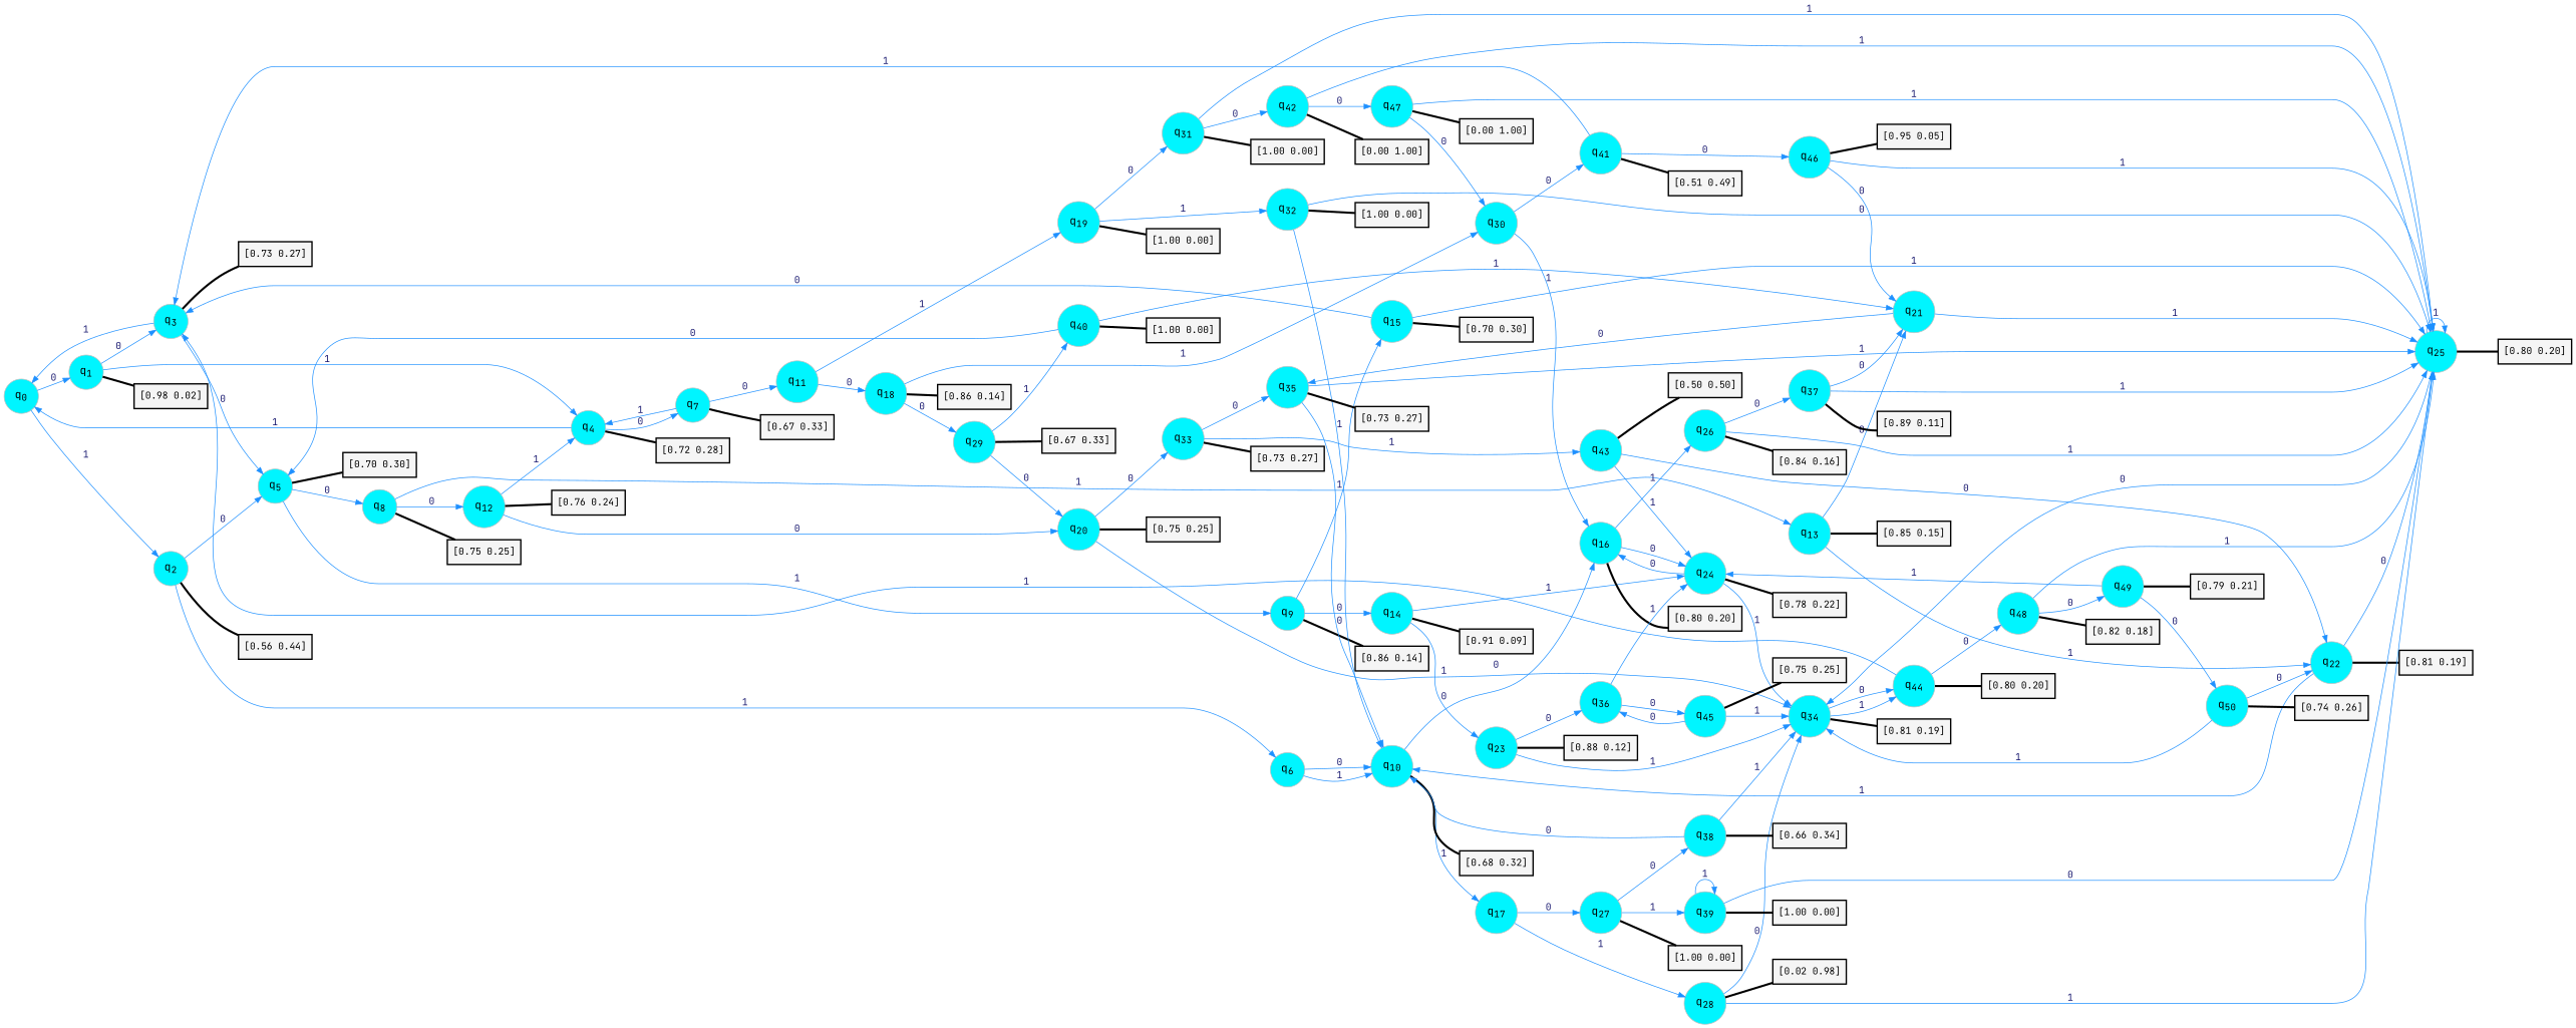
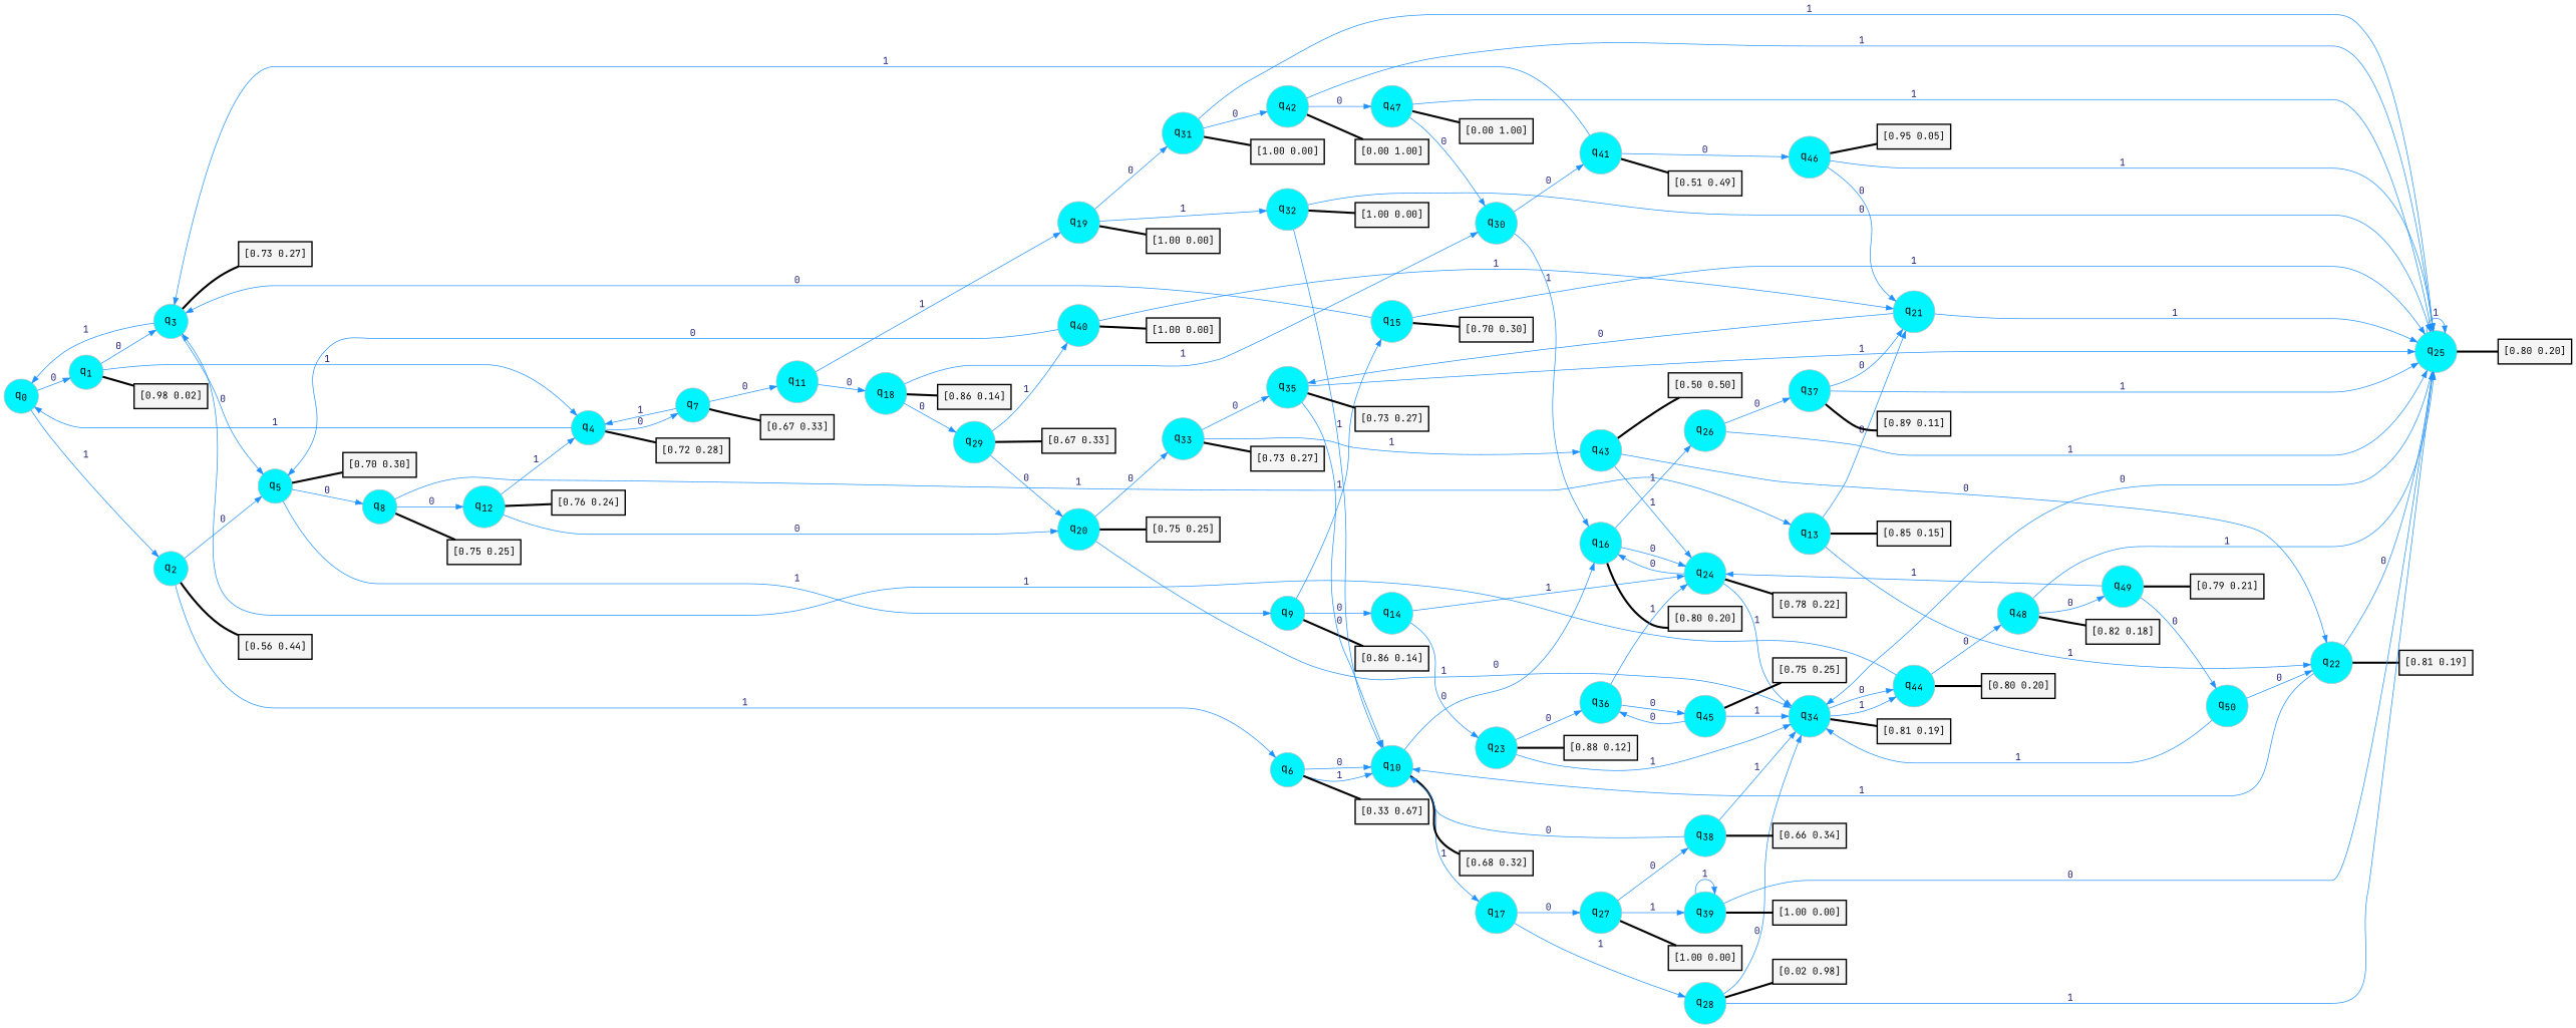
  digraph {
    fontname="JetBrains Mono"
    rankdir=LR
    node [color=gray fillcolor=turquoise1 fontcolor=black fontname="JetBrains Mono" fontsize=16 fontweight=bold shape=circle style=filled]
    edge [arrowsize=1 color=dodgerblue1 fontcolor=midnightblue fontname="JetBrains Mono" fontweight=bold penwidth=1 style=solid weight=20]
    n1 [label=<q<SUB>0</SUB>>]
    n2 [label=<q<SUB>1</SUB>>]
    n3 [label=<q<SUB>2</SUB>>]
    n4 [label=<q<SUB>3</SUB>>]
    n5 [label=<q<SUB>4</SUB>>]
    n6 [color=black fillcolor=whitesmoke fontsize=14 label="[0.98 0.02]" penwidth=2 shape=box]
    n7 [label=<q<SUB>5</SUB>>]
    n8 [label=<q<SUB>6</SUB>>]
    n9 [color=black fillcolor=whitesmoke fontsize=14 label="[0.56 0.44]" penwidth=2 shape=box]
    n10 [color=black fillcolor=whitesmoke fontsize=14 label="[0.73 0.27]" penwidth=2 shape=box]
    n11 [label=<q<SUB>7</SUB>>]
    n12 [color=black fillcolor=whitesmoke fontsize=14 label="[0.72 0.28]" penwidth=2 shape=box]
    n13 [label=<q<SUB>8</SUB>>]
    n14 [label=<q<SUB>9</SUB>>]
    n15 [color=black fillcolor=whitesmoke fontsize=14 label="[0.70 0.30]" penwidth=2 shape=box]
    n16 [label=<q<SUB>10</SUB>>]
+   n17 [color=black fillcolor=whitesmoke fontsize=14 label="[0.33 0.67]" penwidth=2 shape=box]
    n18 [label=<q<SUB>11</SUB>>]
    n19 [color=black fillcolor=whitesmoke fontsize=14 label="[0.67 0.33]" penwidth=2 shape=box]
    n20 [label=<q<SUB>12</SUB>>]
    n21 [label=<q<SUB>13</SUB>>]
    n22 [color=black fillcolor=whitesmoke fontsize=14 label="[0.75 0.25]" penwidth=2 shape=box]
    n23 [label=<q<SUB>14</SUB>>]
    n24 [label=<q<SUB>15</SUB>>]
    n25 [color=black fillcolor=whitesmoke fontsize=14 label="[0.86 0.14]" penwidth=2 shape=box]
    n26 [label=<q<SUB>16</SUB>>]
    n27 [label=<q<SUB>17</SUB>>]
    n28 [color=black fillcolor=whitesmoke fontsize=14 label="[0.68 0.32]" penwidth=2 shape=box]
    n29 [label=<q<SUB>18</SUB>>]
    n30 [label=<q<SUB>19</SUB>>]
    n31 [label=<q<SUB>20</SUB>>]
    n32 [color=black fillcolor=whitesmoke fontsize=14 label="[0.76 0.24]" penwidth=2 shape=box]
    n33 [label=<q<SUB>21</SUB>>]
    n34 [label=<q<SUB>22</SUB>>]
    n35 [color=black fillcolor=whitesmoke fontsize=14 label="[0.85 0.15]" penwidth=2 shape=box]
    n36 [label=<q<SUB>23</SUB>>]
    n37 [label=<q<SUB>24</SUB>>]
-   n38 [color=black fillcolor=whitesmoke fontsize=14 label="[0.91 0.09]" penwidth=2 shape=box]
    n39 [label=<q<SUB>25</SUB>>]
    n40 [color=black fillcolor=whitesmoke fontsize=14 label="[0.70 0.30]" penwidth=2 shape=box]
    n41 [label=<q<SUB>26</SUB>>]
    n42 [color=black fillcolor=whitesmoke fontsize=14 label="[0.80 0.20]" penwidth=2 shape=box]
    n43 [label=<q<SUB>27</SUB>>]
    n44 [label=<q<SUB>28</SUB>>]
    n45 [label=<q<SUB>29</SUB>>]
    n46 [label=<q<SUB>30</SUB>>]
    n47 [color=black fillcolor=whitesmoke fontsize=14 label="[0.86 0.14]" penwidth=2 shape=box]
    n48 [label=<q<SUB>31</SUB>>]
    n49 [label=<q<SUB>32</SUB>>]
    n50 [color=black fillcolor=whitesmoke fontsize=14 label="[1.00 0.00]" penwidth=2 shape=box]
    n51 [label=<q<SUB>33</SUB>>]
    n52 [label=<q<SUB>34</SUB>>]
    n53 [color=black fillcolor=whitesmoke fontsize=14 label="[0.75 0.25]" penwidth=2 shape=box]
    n54 [label=<q<SUB>35</SUB>>]
    n55 [color=black fillcolor=whitesmoke fontsize=14 label="[0.81 0.19]" penwidth=2 shape=box]
    n56 [label=<q<SUB>36</SUB>>]
    n57 [color=black fillcolor=whitesmoke fontsize=14 label="[0.88 0.12]" penwidth=2 shape=box]
    n58 [color=black fillcolor=whitesmoke fontsize=14 label="[0.78 0.22]" penwidth=2 shape=box]
    n59 [color=black fillcolor=whitesmoke fontsize=14 label="[0.80 0.20]" penwidth=2 shape=box]
    n60 [label=<q<SUB>37</SUB>>]
-   n61 [color=black fillcolor=whitesmoke fontsize=14 label="[0.84 0.16]" penwidth=2 shape=box]
    n62 [label=<q<SUB>38</SUB>>]
    n63 [label=<q<SUB>39</SUB>>]
    n64 [color=black fillcolor=whitesmoke fontsize=14 label="[1.00 0.00]" penwidth=2 shape=box]
    n65 [color=black fillcolor=whitesmoke fontsize=14 label="[0.02 0.98]" penwidth=2 shape=box]
    n66 [label=<q<SUB>40</SUB>>]
    n67 [color=black fillcolor=whitesmoke fontsize=14 label="[0.67 0.33]" penwidth=2 shape=box]
    n68 [label=<q<SUB>41</SUB>>]
    n69 [label=<q<SUB>42</SUB>>]
    n70 [color=black fillcolor=whitesmoke fontsize=14 label="[1.00 0.00]" penwidth=2 shape=box]
    n71 [color=black fillcolor=whitesmoke fontsize=14 label="[1.00 0.00]" penwidth=2 shape=box]
    n72 [label=<q<SUB>43</SUB>>]
    n73 [color=black fillcolor=whitesmoke fontsize=14 label="[0.73 0.27]" penwidth=2 shape=box]
    n74 [label=<q<SUB>44</SUB>>]
    n75 [color=black fillcolor=whitesmoke fontsize=14 label="[0.81 0.19]" penwidth=2 shape=box]
    n76 [color=black fillcolor=whitesmoke fontsize=14 label="[0.73 0.27]" penwidth=2 shape=box]
    n77 [label=<q<SUB>45</SUB>>]
    n78 [color=black fillcolor=whitesmoke fontsize=14 label="[0.89 0.11]" penwidth=2 shape=box]
    n79 [color=black fillcolor=whitesmoke fontsize=14 label="[0.66 0.34]" penwidth=2 shape=box]
    n80 [color=black fillcolor=whitesmoke fontsize=14 label="[1.00 0.00]" penwidth=2 shape=box]
    n81 [color=black fillcolor=whitesmoke fontsize=14 label="[1.00 0.00]" penwidth=2 shape=box]
    n82 [label=<q<SUB>46</SUB>>]
    n83 [color=black fillcolor=whitesmoke fontsize=14 label="[0.51 0.49]" penwidth=2 shape=box]
    n84 [label=<q<SUB>47</SUB>>]
    n85 [color=black fillcolor=whitesmoke fontsize=14 label="[0.00 1.00]" penwidth=2 shape=box]
    n86 [color=black fillcolor=whitesmoke fontsize=14 label="[0.50 0.50]" penwidth=2 shape=box]
    n87 [label=<q<SUB>48</SUB>>]
    n88 [color=black fillcolor=whitesmoke fontsize=14 label="[0.80 0.20]" penwidth=2 shape=box]
    n89 [color=black fillcolor=whitesmoke fontsize=14 label="[0.75 0.25]" penwidth=2 shape=box]
    n90 [color=black fillcolor=whitesmoke fontsize=14 label="[0.95 0.05]" penwidth=2 shape=box]
    n91 [color=black fillcolor=whitesmoke fontsize=14 label="[0.00 1.00]" penwidth=2 shape=box]
    n92 [label=<q<SUB>49</SUB>>]
    n93 [color=black fillcolor=whitesmoke fontsize=14 label="[0.82 0.18]" penwidth=2 shape=box]
    n94 [label=<q<SUB>50</SUB>>]
    n95 [color=black fillcolor=whitesmoke fontsize=14 label="[0.79 0.21]" penwidth=2 shape=box]
-   n96 [color=black fillcolor=whitesmoke fontsize=14 label="[0.74 0.26]" penwidth=2 shape=box]
    n1 -> n2 [label=0]
    n1 -> n3 [label=1]
    n2 -> n4 [label=0]
    n2 -> n5 [label=1]
    n2 -> n6 [arrowhead=none color=black penwidth=3]
    n3 -> n7 [label=0]
    n3 -> n8 [label=1]
    n3 -> n9 [arrowhead=none color=black penwidth=3]
    n4 -> n1 [label=1]
    n4 -> n7 [label=0]
    n4 -> n10 [arrowhead=none color=black penwidth=3]
    n5 -> n1 [label=1]
    n5 -> n11 [label=0]
    n5 -> n12 [arrowhead=none color=black penwidth=3]
    n7 -> n13 [label=0]
    n7 -> n14 [label=1]
    n7 -> n15 [arrowhead=none color=black penwidth=3]
    n8 -> n16 [label=0]
    n8 -> n16 [label=1]
+   n8 -> n17 [arrowhead=none color=black penwidth=3]
    n11 -> n5 [label=1]
    n11 -> n18 [label=0]
    n11 -> n19 [arrowhead=none color=black penwidth=3]
    n13 -> n20 [label=0]
    n13 -> n21 [label=1]
    n13 -> n22 [arrowhead=none color=black penwidth=3]
    n14 -> n23 [label=0]
    n14 -> n24 [label=1]
    n14 -> n25 [arrowhead=none color=black penwidth=3]
    n16 -> n26 [label=0]
    n16 -> n27 [label=1]
    n16 -> n28 [arrowhead=none color=black penwidth=3]
    n18 -> n29 [label=0]
    n18 -> n30 [label=1]
    n20 -> n5 [label=1]
    n20 -> n31 [label=0]
    n20 -> n32 [arrowhead=none color=black penwidth=3]
    n21 -> n33 [label=0]
    n21 -> n34 [label=1]
    n21 -> n35 [arrowhead=none color=black penwidth=3]
    n23 -> n36 [label=0]
    n23 -> n37 [label=1]
-   n23 -> n38 [arrowhead=none color=black penwidth=3]
    n24 -> n4 [label=0]
    n24 -> n39 [label=1]
    n24 -> n40 [arrowhead=none color=black penwidth=3]
    n26 -> n37 [label=0]
    n26 -> n41 [label=1]
    n26 -> n42 [arrowhead=none color=black penwidth=3]
    n27 -> n43 [label=0]
    n27 -> n44 [label=1]
    n29 -> n45 [label=0]
    n29 -> n46 [label=1]
    n29 -> n47 [arrowhead=none color=black penwidth=3]
    n30 -> n48 [label=0]
    n30 -> n49 [label=1]
    n30 -> n50 [arrowhead=none color=black penwidth=3]
    n31 -> n51 [label=0]
    n31 -> n52 [label=1]
    n31 -> n53 [arrowhead=none color=black penwidth=3]
    n33 -> n39 [label=1]
    n33 -> n54 [label=0]
    n34 -> n16 [label=1]
    n34 -> n39 [label=0]
    n34 -> n55 [arrowhead=none color=black penwidth=3]
    n36 -> n52 [label=1]
    n36 -> n56 [label=0]
    n36 -> n57 [arrowhead=none color=black penwidth=3]
    n37 -> n26 [label=0]
    n37 -> n52 [label=1]
    n37 -> n58 [arrowhead=none color=black penwidth=3]
    n39 -> n39 [label=1]
    n39 -> n52 [label=0]
    n39 -> n59 [arrowhead=none color=black penwidth=3]
    n41 -> n39 [label=1]
    n41 -> n60 [label=0]
-   n41 -> n61 [arrowhead=none color=black penwidth=3]
    n43 -> n62 [label=0]
    n43 -> n63 [label=1]
    n43 -> n64 [arrowhead=none color=black penwidth=3]
    n44 -> n39 [label=1]
    n44 -> n52 [label=0]
    n44 -> n65 [arrowhead=none color=black penwidth=3]
    n45 -> n31 [label=0]
    n45 -> n66 [label=1]
    n45 -> n67 [arrowhead=none color=black penwidth=3]
    n46 -> n26 [label=1]
    n46 -> n68 [label=0]
    n48 -> n39 [label=1]
    n48 -> n69 [label=0]
    n48 -> n70 [arrowhead=none color=black penwidth=3]
    n49 -> n16 [label=1]
    n49 -> n39 [label=0]
    n49 -> n71 [arrowhead=none color=black penwidth=3]
    n51 -> n54 [label=0]
    n51 -> n72 [label=1]
    n51 -> n73 [arrowhead=none color=black penwidth=3]
    n52 -> n74 [label=0]
    n52 -> n74 [label=1]
    n52 -> n75 [arrowhead=none color=black penwidth=3]
    n54 -> n16 [label=0]
    n54 -> n39 [label=1]
    n54 -> n76 [arrowhead=none color=black penwidth=3]
    n56 -> n37 [label=1]
    n56 -> n77 [label=0]
    n60 -> n33 [label=0]
    n60 -> n39 [label=1]
    n60 -> n78 [arrowhead=none color=black penwidth=3]
    n62 -> n16 [label=0]
    n62 -> n52 [label=1]
    n62 -> n79 [arrowhead=none color=black penwidth=3]
    n63 -> n39 [label=0]
    n63 -> n63 [label=1]
    n63 -> n80 [arrowhead=none color=black penwidth=3]
    n66 -> n7 [label=0]
    n66 -> n33 [label=1]
    n66 -> n81 [arrowhead=none color=black penwidth=3]
    n68 -> n4 [label=1]
    n68 -> n82 [label=0]
    n68 -> n83 [arrowhead=none color=black penwidth=3]
    n69 -> n39 [label=1]
    n69 -> n84 [label=0]
    n69 -> n85 [arrowhead=none color=black penwidth=3]
    n72 -> n34 [label=0]
    n72 -> n37 [label=1]
    n72 -> n86 [arrowhead=none color=black penwidth=3]
    n74 -> n4 [label=1]
    n74 -> n87 [label=0]
    n74 -> n88 [arrowhead=none color=black penwidth=3]
    n77 -> n52 [label=1]
    n77 -> n56 [label=0]
    n77 -> n89 [arrowhead=none color=black penwidth=3]
    n82 -> n33 [label=0]
    n82 -> n39 [label=1]
    n82 -> n90 [arrowhead=none color=black penwidth=3]
    n84 -> n39 [label=1]
    n84 -> n46 [label=0]
    n84 -> n91 [arrowhead=none color=black penwidth=3]
    n87 -> n39 [label=1]
    n87 -> n92 [label=0]
    n87 -> n93 [arrowhead=none color=black penwidth=3]
    n92 -> n37 [label=1]
    n92 -> n94 [label=0]
    n92 -> n95 [arrowhead=none color=black penwidth=3]
    n94 -> n34 [label=0]
    n94 -> n52 [label=1]
-   n94 -> n96 [arrowhead=none color=black penwidth=3]
  }
